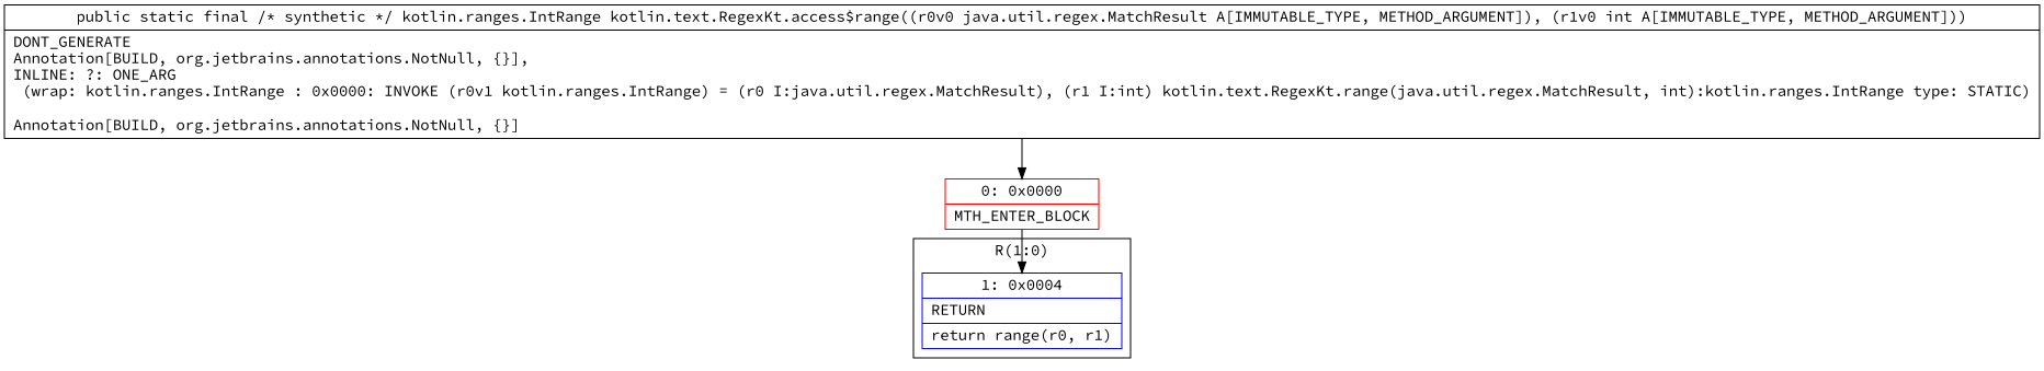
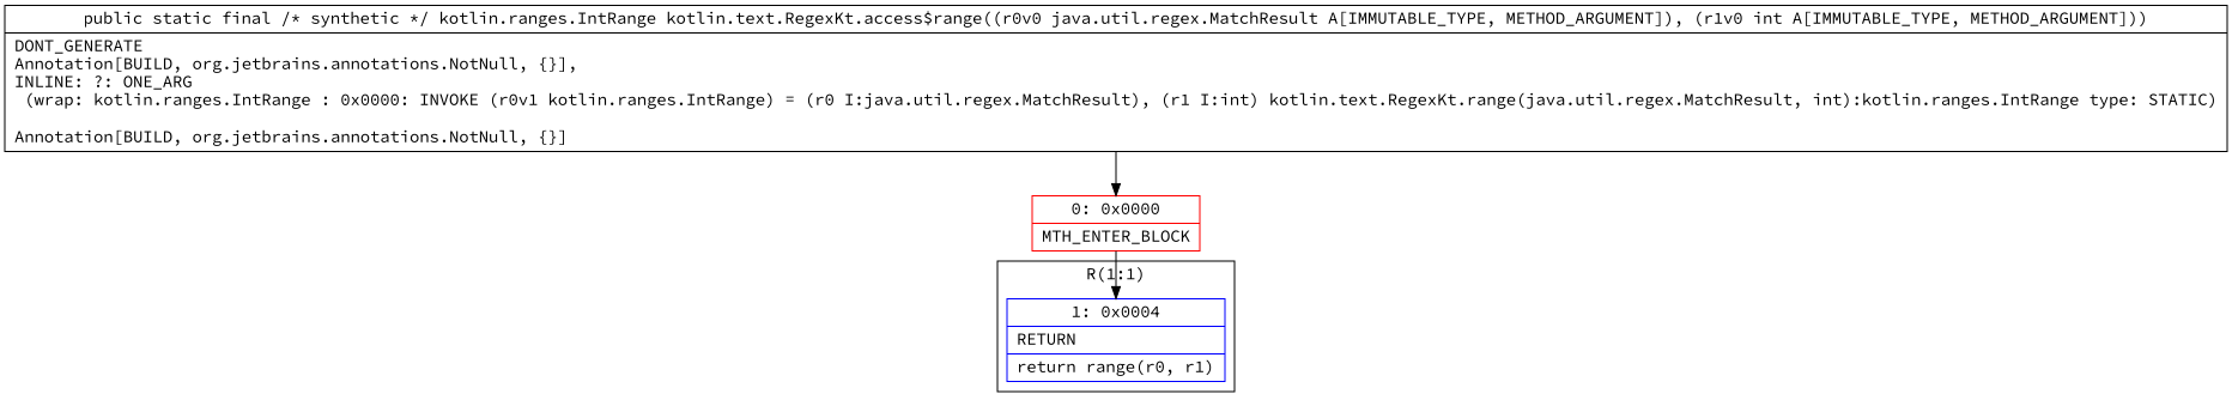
  digraph {
    fontname="Source Code Pro"
    node [shape=record fontname="Source Code Pro"]
    edge [fontname="Source Code Pro"]
    n1 [color=blue label="{1\:\ 0x0004|RETURN\l|return range(r0, r1)\l}"]
    n2 [color=red label="{0\:\ 0x0000|MTH_ENTER_BLOCK\l}"]
    n3 [label="{public static final \/* synthetic *\/ kotlin.ranges.IntRange kotlin.text.RegexKt.access$range((r0v0 java.util.regex.MatchResult A[IMMUTABLE_TYPE, METHOD_ARGUMENT]), (r1v0 int A[IMMUTABLE_TYPE, METHOD_ARGUMENT]))  | DONT_GENERATE\lAnnotation[BUILD, org.jetbrains.annotations.NotNull, \{\}], \lINLINE: ?: ONE_ARG  \l  (wrap: kotlin.ranges.IntRange : 0x0000: INVOKE  (r0v1 kotlin.ranges.IntRange) = (r0 I:java.util.regex.MatchResult), (r1 I:int) kotlin.text.RegexKt.range(java.util.regex.MatchResult, int):kotlin.ranges.IntRange type: STATIC)\l\lAnnotation[BUILD, org.jetbrains.annotations.NotNull, \{\}]\l}"]
    subgraph cluster_1 {
-     label="R(1:0)"
+     label="R(1:1)"
      n1
    }
    n2 -> n1
    n3 -> n2
  }
